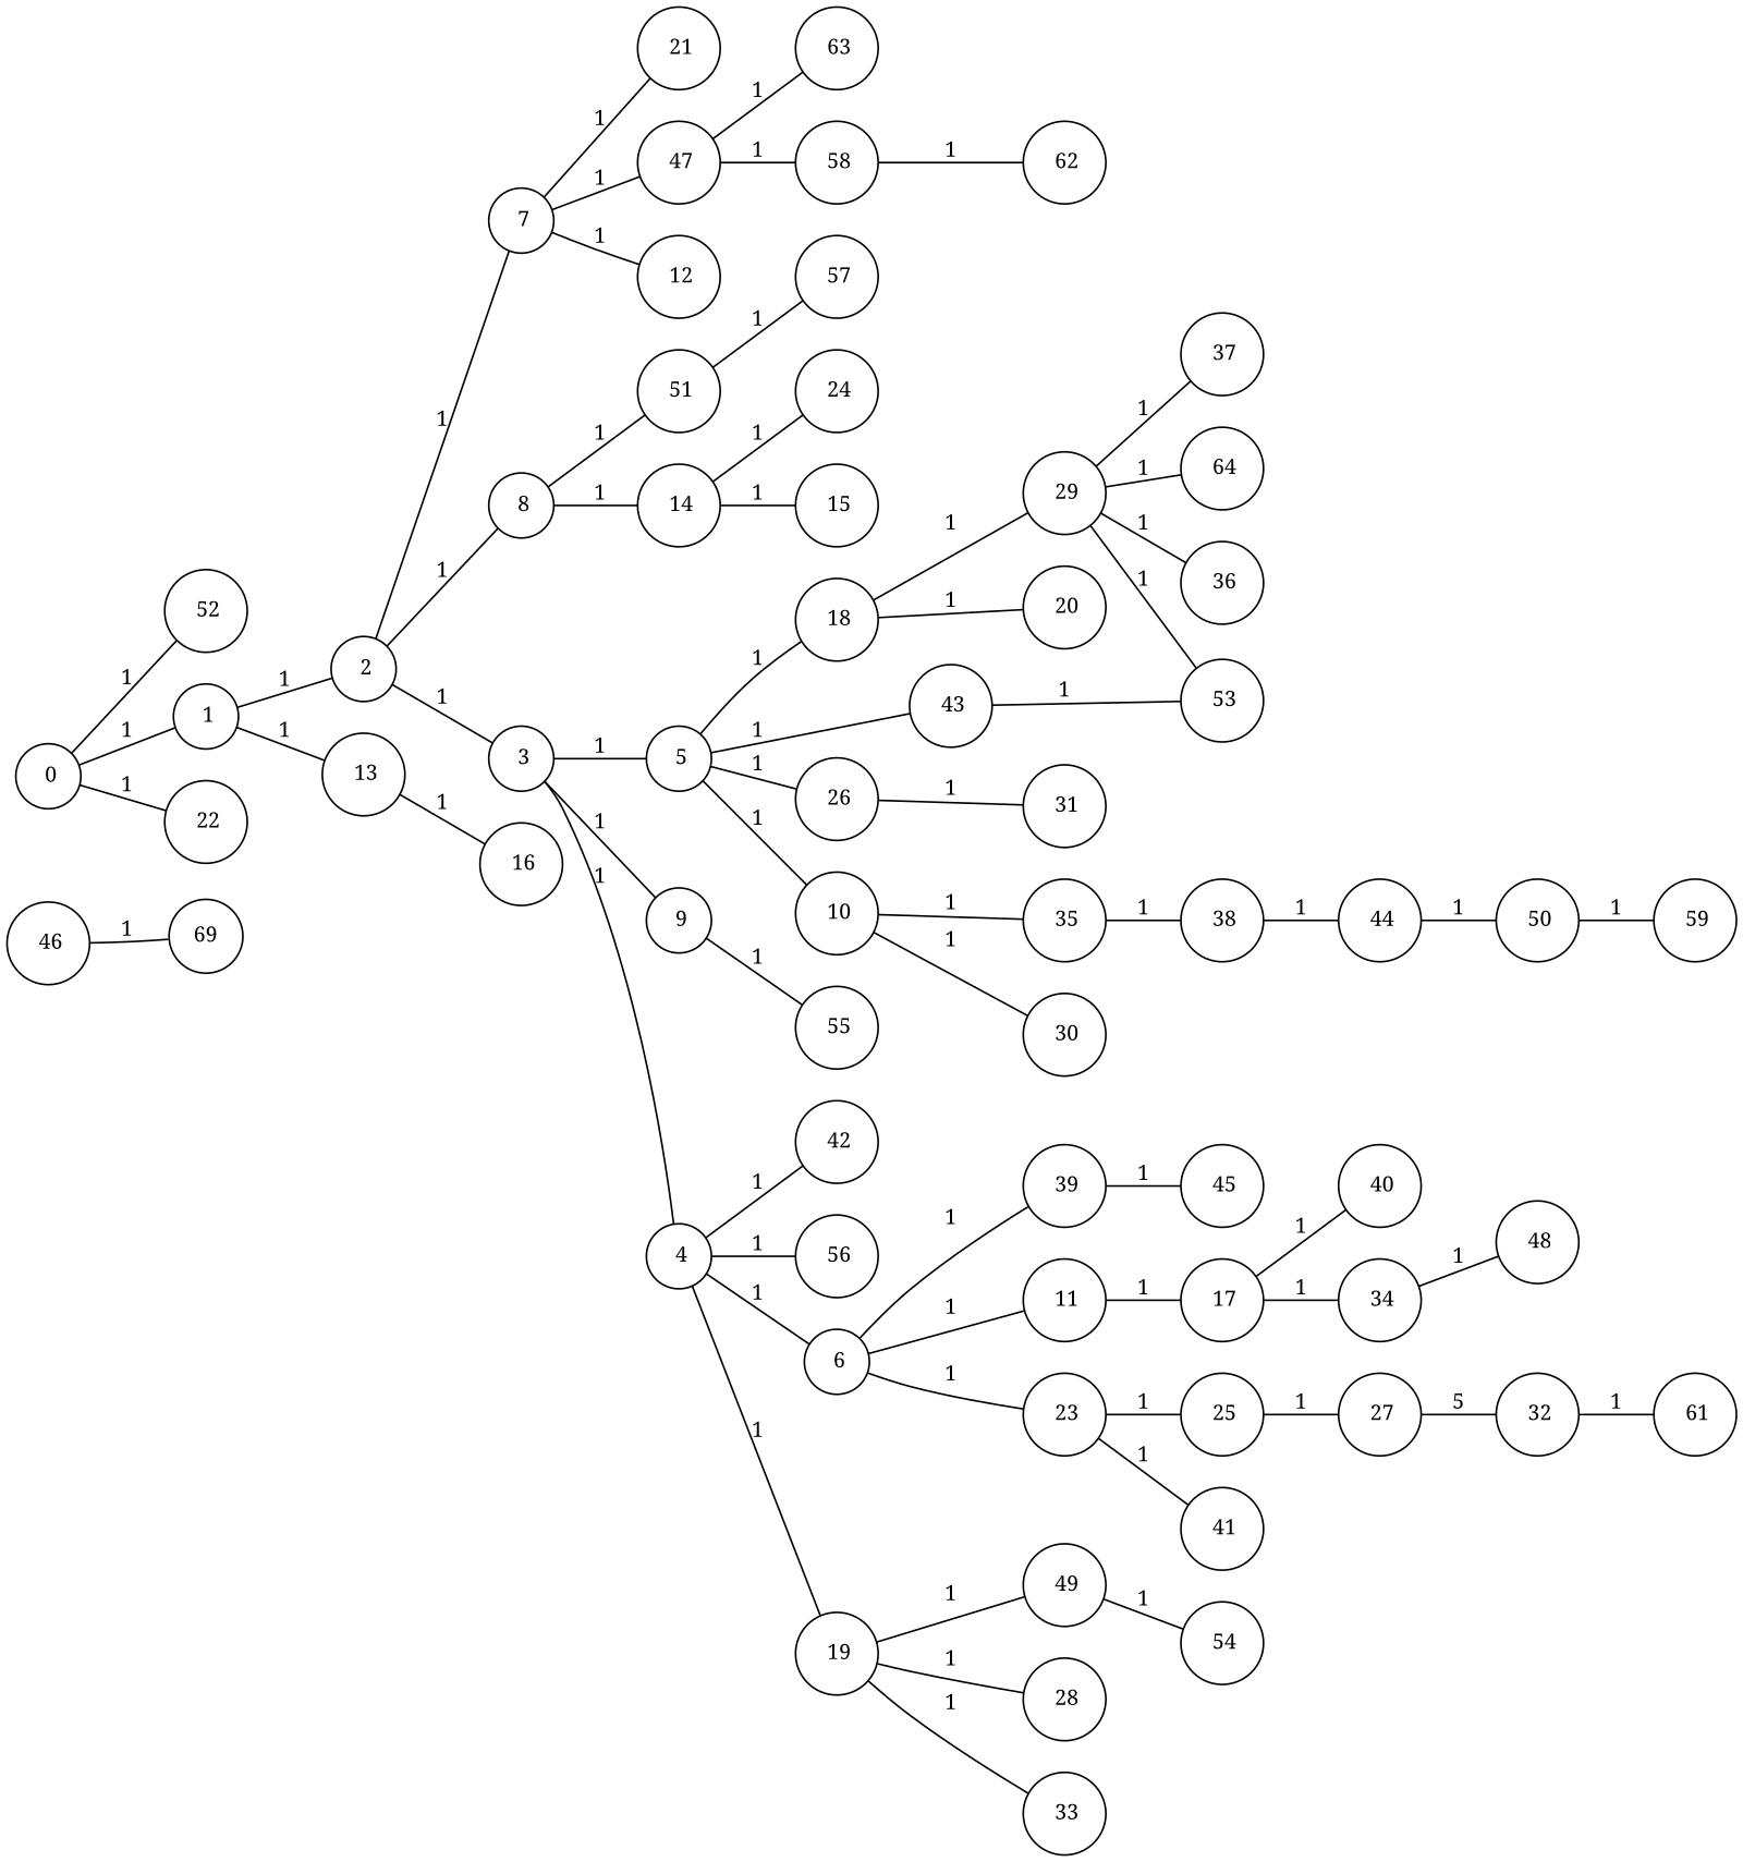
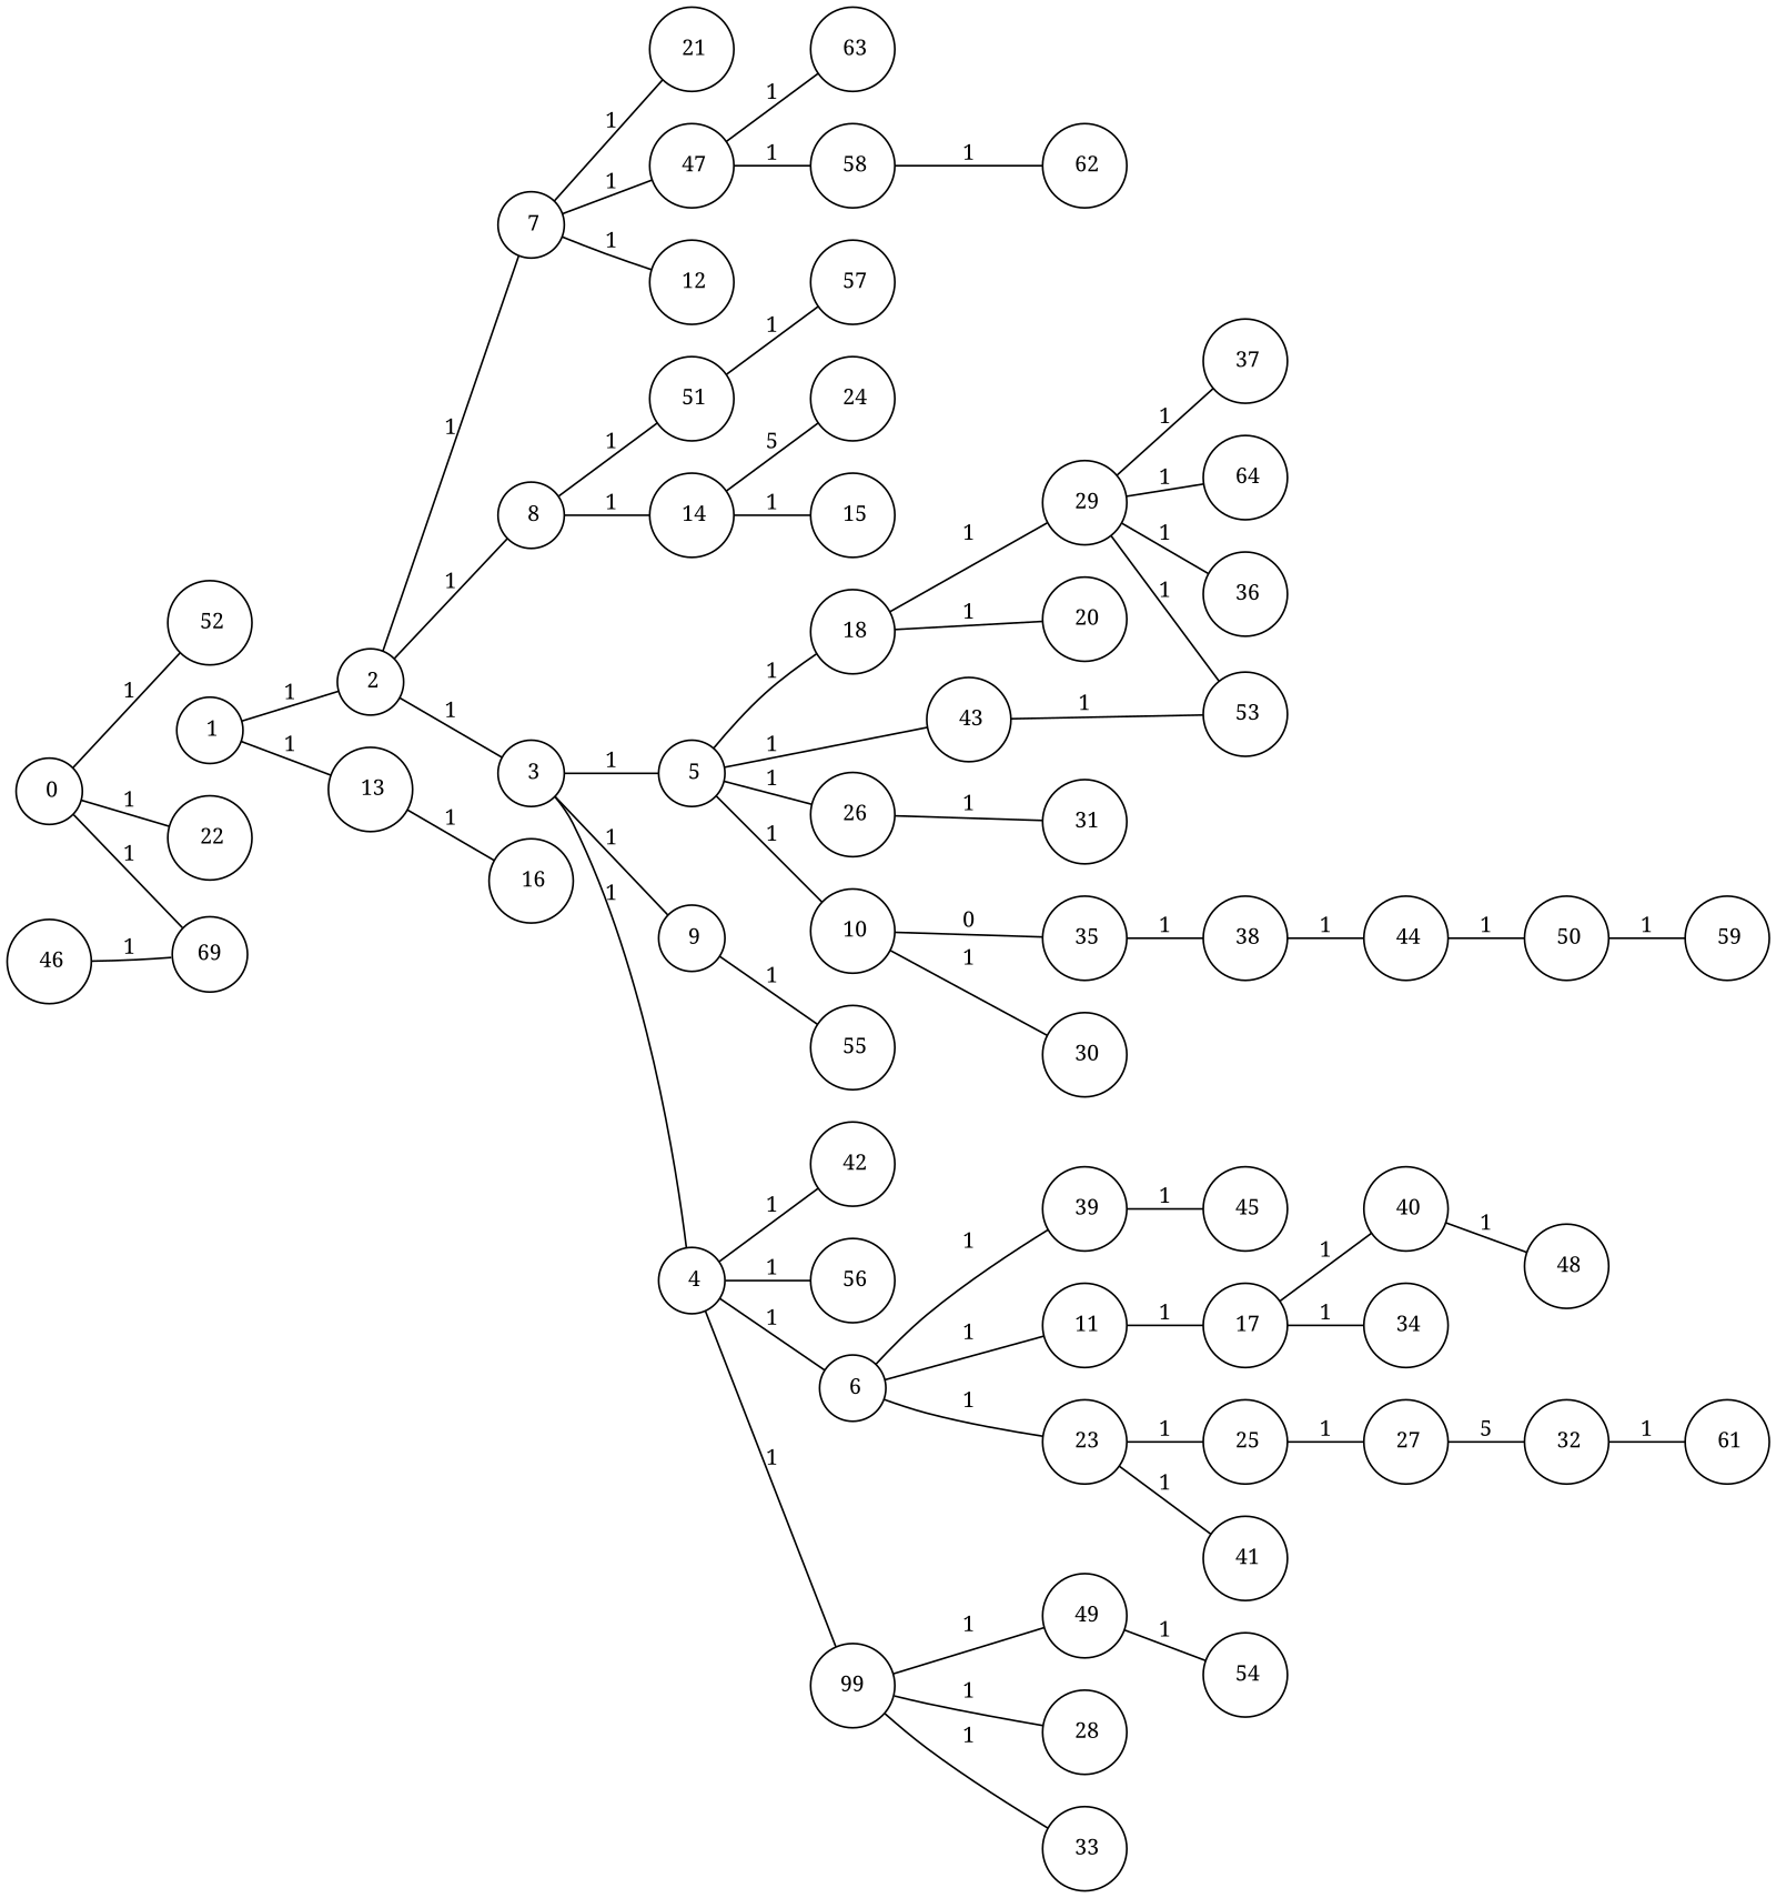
  graph {
    fixedsize="true;"
    fontname="Noto Serif"
    rankdir=LR
    node [color=black fontname="Noto Serif" fontsize=12 hight=.12 shape=circle]
    edge [fontname="Noto Serif" fontsize=12]
    n1 [label=" 0" width=.12]
    n2 [label=" 1" width=.12]
    n3 [label=" 22" width=.12]
    n4 [label=" 52" width=.12]
    n5 [label=" 2" width=.12]
    n6 [label=" 13" width=.12]
    n7 [label=" 3" width=.12]
    n8 [label=" 7" width=.12]
    n9 [label=" 8" width=.12]
    n10 [label=" 16" width=.12]
    n11 [label=" 4" width=.12]
    n12 [label=" 5" width=.12]
    n13 [label=" 9" width=.12]
    n14 [label=" 12" width=.12]
    n15 [label=" 21" width=.12]
    n16 [label=" 47" width=.12]
    n17 [label=" 14" width=.12]
    n18 [label=" 51" width=.12]
    n19 [label=" 6" width=.12]
-   n20 [label=" 19" width=.12]
+   n20 [label=99 width=.12]
    n21 [label=" 42" width=.12]
    n22 [label=" 56" width=.12]
    n23 [label=" 10" width=.12]
    n24 [label=" 18" width=.12]
    n25 [label=" 26" width=.12]
    n26 [label=" 43" width=.12]
    n27 [label=" 55" width=.12]
    n28 [label=" 11" width=.12]
    n29 [label=" 23" width=.12]
    n30 [label=" 39" width=.12]
    n31 [label=" 28" width=.12]
    n32 [label=" 33" width=.12]
    n33 [label=" 49" width=.12]
    n34 [label=" 30" width=.12]
    n35 [label=" 35" width=.12]
    n36 [label=" 20" width=.12]
    n37 [label=" 29" width=.12]
    n38 [label=" 31" width=.12]
    n39 [label=" 53" width=.12]
    n40 [label=" 17" width=.12]
    n41 [label=" 25" width=.12]
    n42 [label=" 41" width=.12]
    n43 [label=" 45" width=.12]
    n44 [label=" 58" width=.12]
    n45 [label=" 63" width=.12]
    n46 [label=" 15" width=.12]
    n47 [label=" 24" width=.12]
    n48 [label=" 57" width=.12]
    n49 [label=" 38" width=.12]
    n50 [label=" 34" width=.12]
    n51 [label=" 40" width=.12]
    n52 [label=" 48" width=.12]
    n53 [label=" 36" width=.12]
    n54 [label=" 37" width=.12]
    n55 [label=" 64" width=.12]
    n56 [label=" 54" width=.12]
    n57 [label=" 27" width=.12]
    n58 [label=" 32" width=.12]
    n59 [label=" 61" width=.12]
    n60 [label=" 46" width=.12]
    n61 [label=69 width=.12]
    n62 [label=" 44" width=.12]
    n63 [label=" 50" width=.12]
    n64 [label=" 59" width=.12]
    n65 [label=" 62" width=.12]
-   n1 -- n2 [label=1]
+   n1 -- n61 [label=1]
    n1 -- n3 [label=1]
    n1 -- n4 [label=1]
    n2 -- n5 [label=1]
    n2 -- n6 [label=1]
    n5 -- n7 [label=1]
    n5 -- n8 [label=1]
    n5 -- n9 [label=1]
    n6 -- n10 [label=1]
    n7 -- n11 [label=1]
    n7 -- n12 [label=1]
    n7 -- n13 [label=1]
    n8 -- n14 [label=1]
    n8 -- n15 [label=1]
    n8 -- n16 [label=1]
    n9 -- n17 [label=1]
    n9 -- n18 [label=1]
    n11 -- n19 [label=1]
    n11 -- n20 [label=1]
    n11 -- n21 [label=1]
    n11 -- n22 [label=1]
    n12 -- n23 [label=1]
    n12 -- n24 [label=1]
    n12 -- n25 [label=1]
    n12 -- n26 [label=1]
    n13 -- n27 [label=1]
    n16 -- n44 [label=1]
    n16 -- n45 [label=1]
    n17 -- n46 [label=1]
-   n17 -- n47 [label=1]
+   n17 -- n47 [label=5]
    n18 -- n48 [label=1]
    n19 -- n28 [label=1]
    n19 -- n29 [label=1]
    n19 -- n30 [label=1]
    n20 -- n31 [label=1]
    n20 -- n32 [label=1]
    n20 -- n33 [label=1]
    n23 -- n34 [label=1]
-   n23 -- n35 [label=1]
+   n23 -- n35 [label=0]
    n24 -- n36 [label=1]
    n24 -- n37 [label=1]
    n25 -- n38 [label=1]
    n26 -- n39 [label=1]
    n28 -- n40 [label=1]
    n29 -- n41 [label=1]
    n29 -- n42 [label=1]
    n30 -- n43 [label=1]
    n33 -- n56 [label=1]
    n35 -- n49 [label=1]
    n37 -- n39 [label=1]
    n37 -- n53 [label=1]
    n37 -- n54 [label=1]
    n37 -- n55 [label=1]
    n40 -- n50 [label=1]
    n40 -- n51 [label=1]
    n41 -- n57 [label=1]
    n44 -- n65 [label=1]
    n49 -- n62 [label=1]
-   n50 -- n52 [label=1]
+   n51 -- n52 [label=1]
    n57 -- n58 [label=5]
    n58 -- n59 [label=1]
    n60 -- n61 [label=1]
    n62 -- n63 [label=1]
    n63 -- n64 [label=1]
  }
